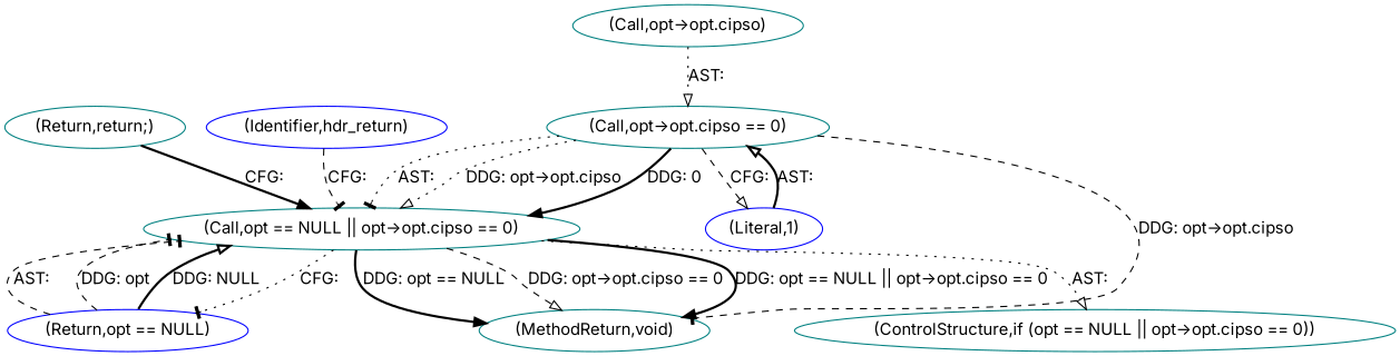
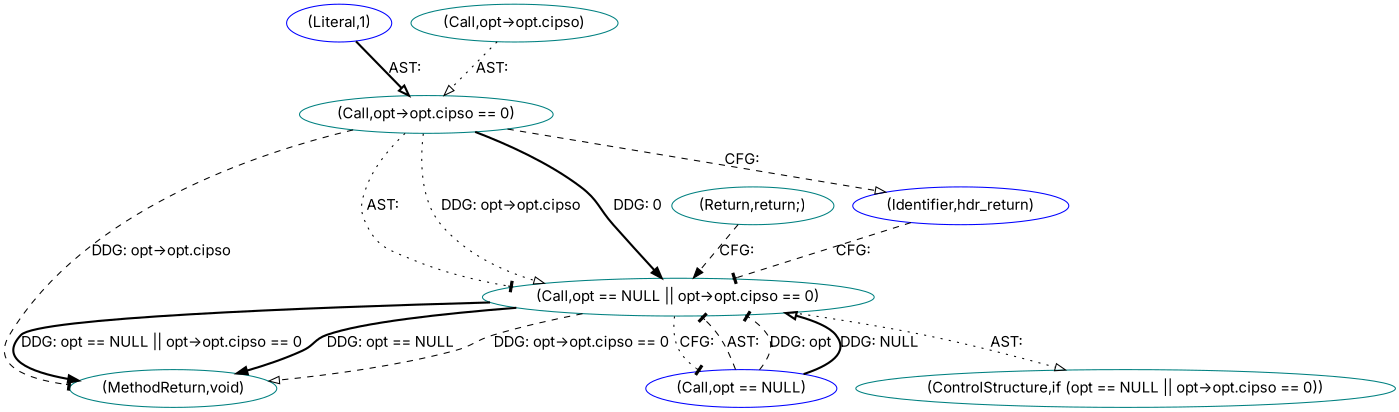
  digraph {
    fontname=Inter
    node [color=teal fontname=Inter]
    edge [arrowhead=onormal fontname=Inter style=bold]
    n1 [label="(Call,opt->opt.cipso == 0)"]
    n2 [label="(Call,opt == NULL || opt->opt.cipso == 0)"]
    n3 [color=blue label="(Literal,1)"]
    n4 [label="(MethodReturn,void)"]
-   n5 [color=blue label="(Return,opt == NULL)"]
+   n5 [color=blue label="(Call,opt == NULL)"]
    n6 [label="(ControlStructure,if (opt == NULL || opt->opt.cipso == 0))"]
    n7 [label="(Return,return;)"]
    n8 [label="(Call,opt->opt.cipso)"]
    n9 [color=blue label="(Identifier,hdr_return)"]
    n1 -> n2 [arrowhead=tee label="AST: " style=dotted]
    n1 -> n2 [label="DDG: opt->opt.cipso" style=dotted]
    n1 -> n2 [arrowhead=normal label="DDG: 0"]
-   n1 -> n3 [label="CFG: " style=dashed]
+   n1 -> n9 [label="CFG: " style=dashed]
    n1 -> n4 [arrowhead=tee label="DDG: opt->opt.cipso" style=dashed]
    n2 -> n4 [arrowhead=normal label="DDG: opt == NULL || opt->opt.cipso == 0"]
    n2 -> n4 [arrowhead=normal label="DDG: opt == NULL"]
    n2 -> n4 [label="DDG: opt->opt.cipso == 0" style=dashed]
    n2 -> n5 [arrowhead=tee label="CFG: " style=dotted]
    n2 -> n6 [label="AST: " style=dotted]
    n3 -> n1 [label="AST: "]
    n5 -> n2 [arrowhead=tee label="AST: " style=dashed]
    n5 -> n2 [arrowhead=tee label="DDG: opt" style=dashed]
    n5 -> n2 [label="DDG: NULL"]
-   n7 -> n2 [arrowhead=normal label="CFG: "]
+   n7 -> n2 [arrowhead=normal label="CFG: " style=dashed]
    n8 -> n1 [label="AST: " style=dotted]
    n9 -> n2 [arrowhead=tee label="CFG: " style=dashed]
  }
